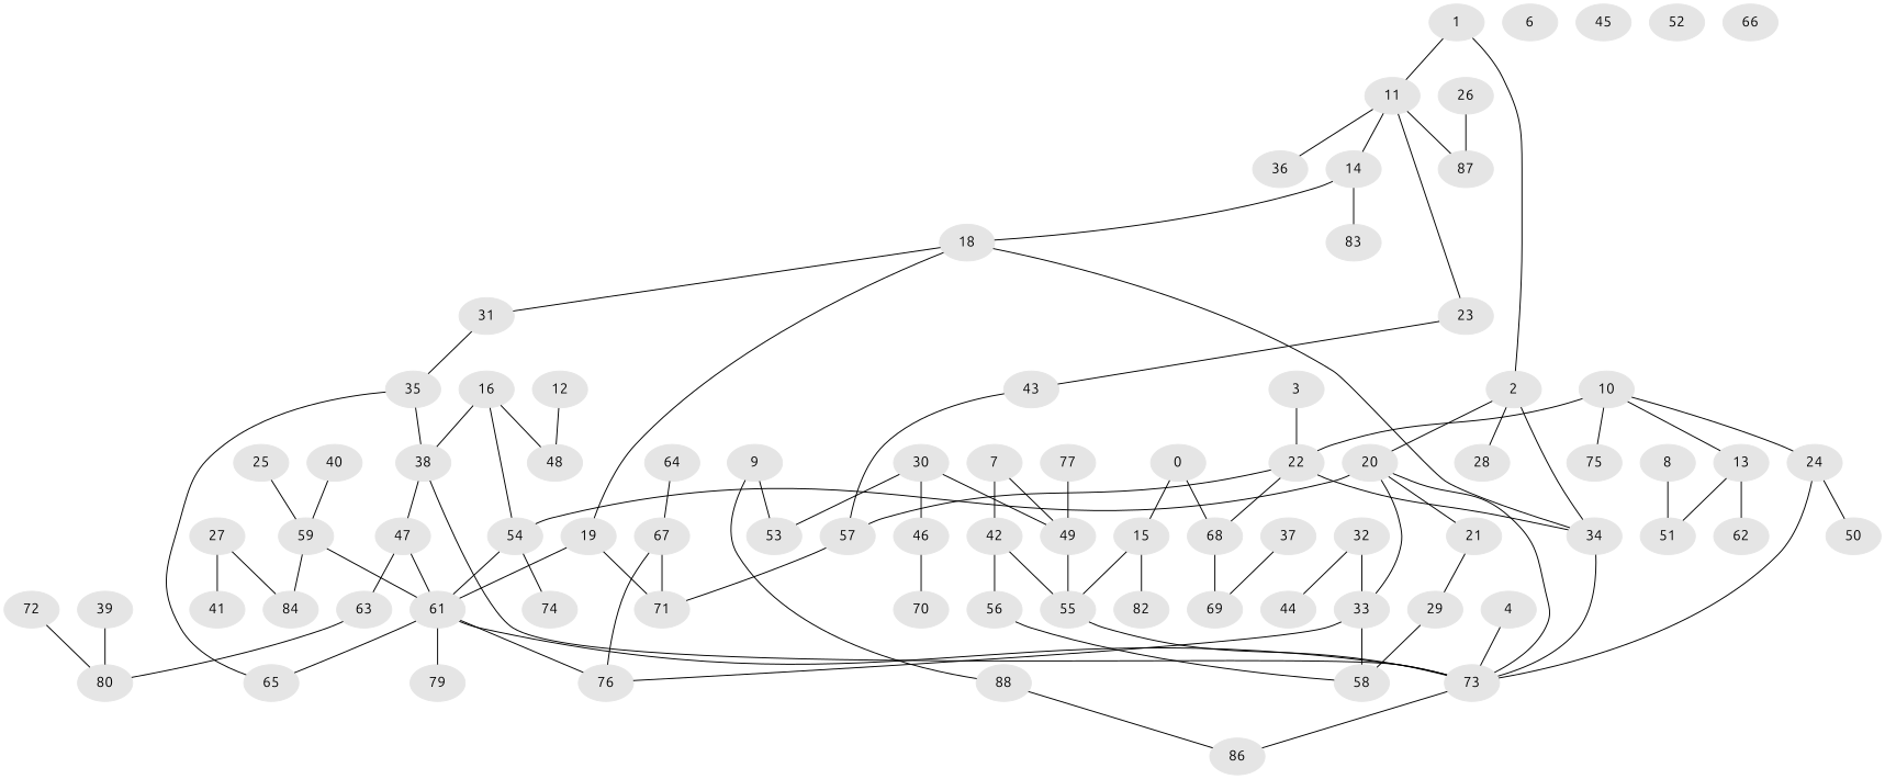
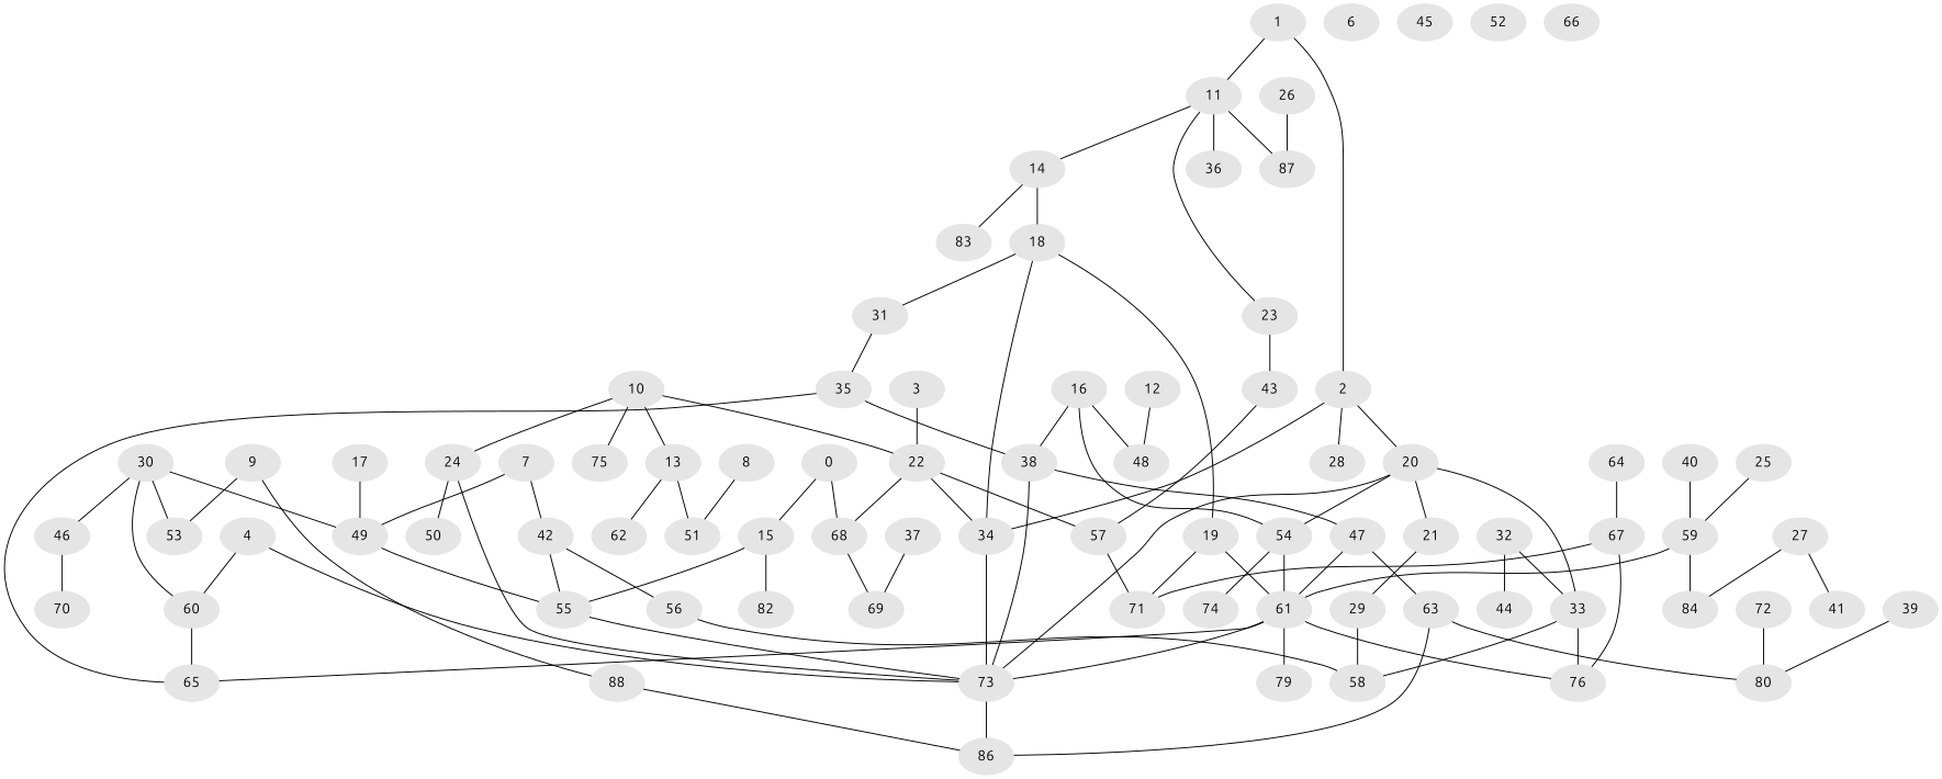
  graph {
    fontname=Ubuntu
    node [color=gray90 fontname=Ubuntu style=filled]
    edge [fontname=Ubuntu]
    1
    2
    11
    20
    28
    34
    14
    23
    36
    n10 [label=87]
    73
    54
    21
    33
    3
    22
    68
    57
    4
+   60
    65
    n22 [label=86]
    n23 [label=0]
    15
    55
    82
    69
    6
    7
    42
    49
    56
    8
    51
    19
    61
    71
    9
    53
    n40 [label=88]
    10
    13
    24
    75
    62
    50
    18
    83
    43
    12
    48
    31
    16
    38
    47
    74
-   17 [label=77]
+   17
    35
    76
    79
    29
    58
    25
    59
    84
    26
    27
    41
    30
    46
    70
    32
    44
    37
    63
    39
    80
    40
    45
    52
    64
    67
    66
    72
    1 -- 2
    1 -- 11
    2 -- 20
    2 -- 28
    2 -- 34
    11 -- 14
    11 -- 23
    11 -- 36
    11 -- n10
    20 -- 73
    20 -- 54
    20 -- 21
    20 -- 33
    34 -- 73
    14 -- 18
    14 -- 83
    23 -- 43
    73 -- n22
    54 -- 61
    54 -- 74
    21 -- 29
    33 -- 76
    33 -- 58
    3 -- 22
    22 -- 34
    22 -- 68
    22 -- 57
    68 -- 69
    57 -- 71
    4 -- 73
+   4 -- 60
+   60 -- 65
    n23 -- 68
    n23 -- 15
    15 -- 55
    15 -- 82
    55 -- 73
    7 -- 42
    7 -- 49
    42 -- 55
    42 -- 56
    49 -- 55
    56 -- 58
    8 -- 51
    19 -- 61
    19 -- 71
    61 -- 73
    61 -- 65
    61 -- 76
    61 -- 79
    9 -- 53
    9 -- n40
    n40 -- n22
    10 -- 22
    10 -- 13
    10 -- 24
    10 -- 75
    13 -- 51
    13 -- 62
    24 -- 73
    24 -- 50
    18 -- 34
    18 -- 19
    18 -- 31
    43 -- 57
    12 -- 48
    31 -- 35
    16 -- 54
    16 -- 48
    16 -- 38
    38 -- 73
    38 -- 47
    47 -- 61
    47 -- 63
    17 -- 49
    35 -- 65
    35 -- 38
    29 -- 58
    25 -- 59
    59 -- 61
    59 -- 84
    26 -- n10
    27 -- 84
    27 -- 41
+   30 -- 60
    30 -- 49
    30 -- 53
    30 -- 46
    46 -- 70
    32 -- 33
    32 -- 44
    37 -- 69
+   63 -- n22
    63 -- 80
    39 -- 80
    40 -- 59
    64 -- 67
    67 -- 71
    67 -- 76
    72 -- 80
  }
